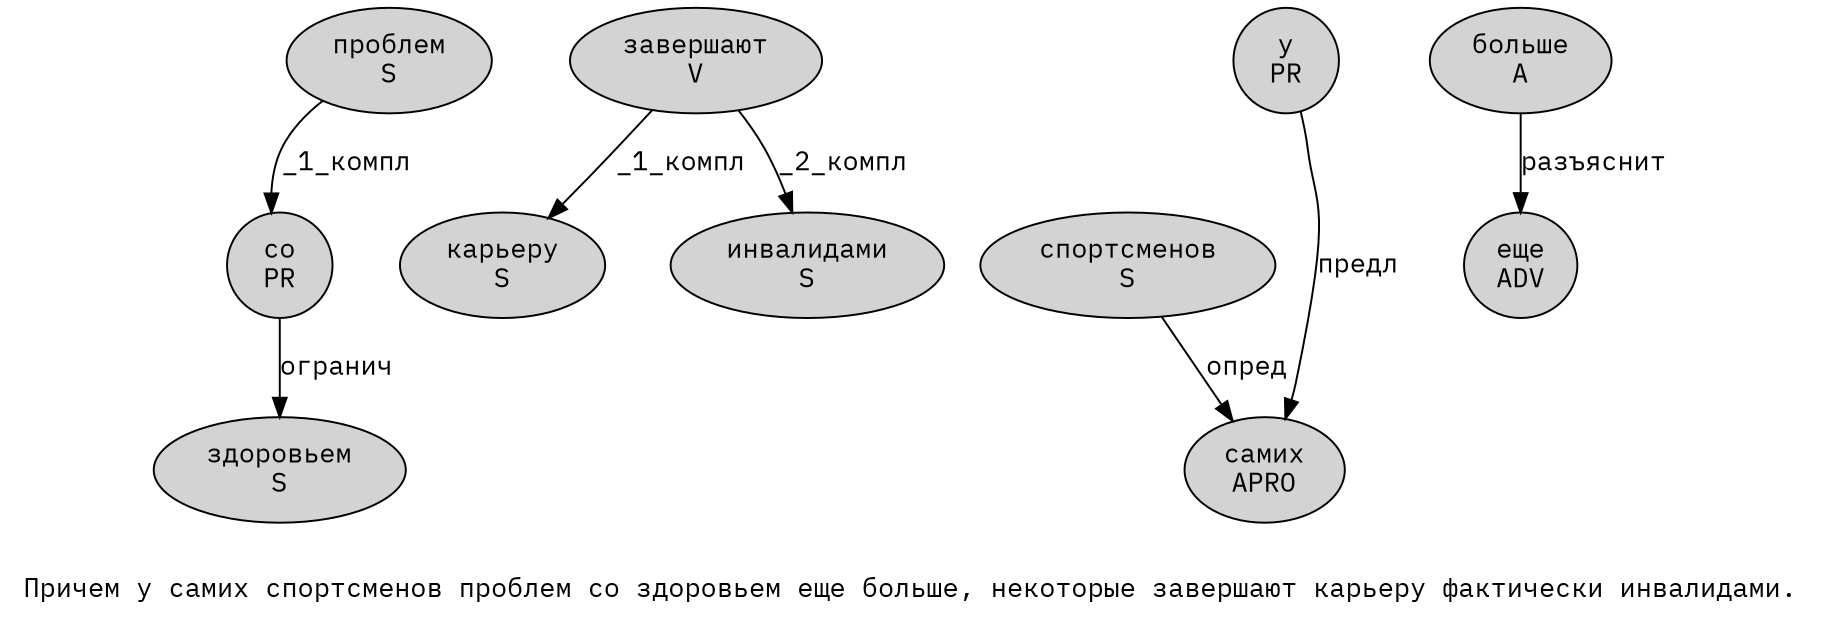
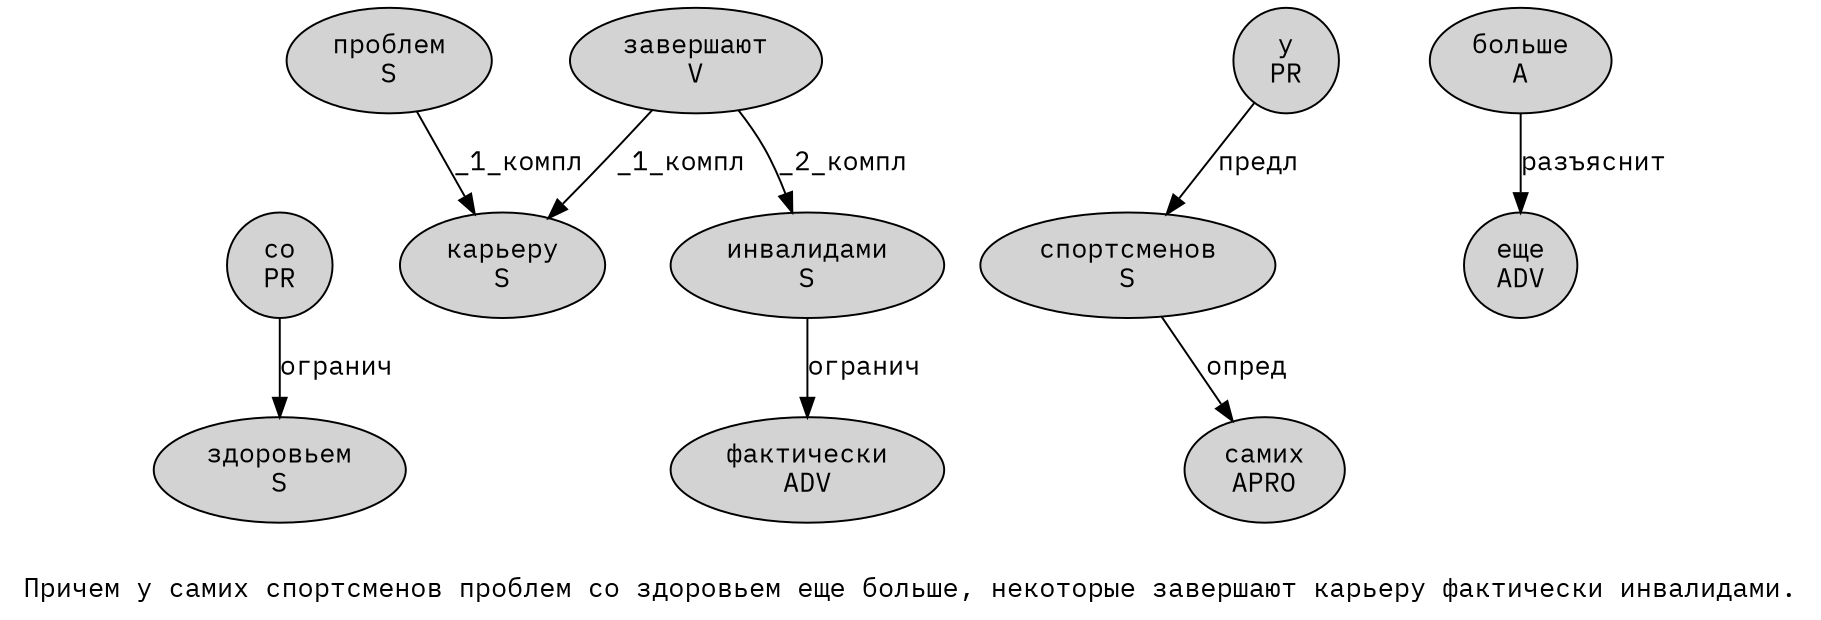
  digraph {
    fontname="IBM Plex Mono"
    label="Причем у самих спортсменов проблем со здоровьем еще больше, некоторые завершают карьеру фактически инвалидами."
    node [fillcolor=lightgray fontname="IBM Plex Mono" penwidth=1 shape=ellipse style=filled]
    edge [fontname="IBM Plex Mono"]
    n1 [label="проблем\nS"]
    n2 [label="со\nPR"]
    n3 [label="завершают\nV"]
    n4 [label="карьеру\nS"]
    n5 [label="инвалидами\nS"]
    n6 [label="у\nPR"]
    n7 [label="спортсменов\nS"]
    n8 [label="самих\nAPRO"]
    n9 [label="здоровьем\nS"]
    n10 [label="больше\nA"]
    n11 [label="еще\nADV"]
-   n1 -> n2 [label="_1_компл"]
+   n12 [label="фактически\nADV"]
+   n1 -> n4 [label="_1_компл"]
    n2 -> n9 [label="огранич"]
    n3 -> n4 [label="_1_компл"]
    n3 -> n5 [label="_2_компл"]
-   n6 -> n8 [label="предл"]
+   n5 -> n12 [label="огранич"]
+   n6 -> n7 [label="предл"]
    n7 -> n8 [label="опред"]
    n10 -> n11 [label="разъяснит"]
  }
